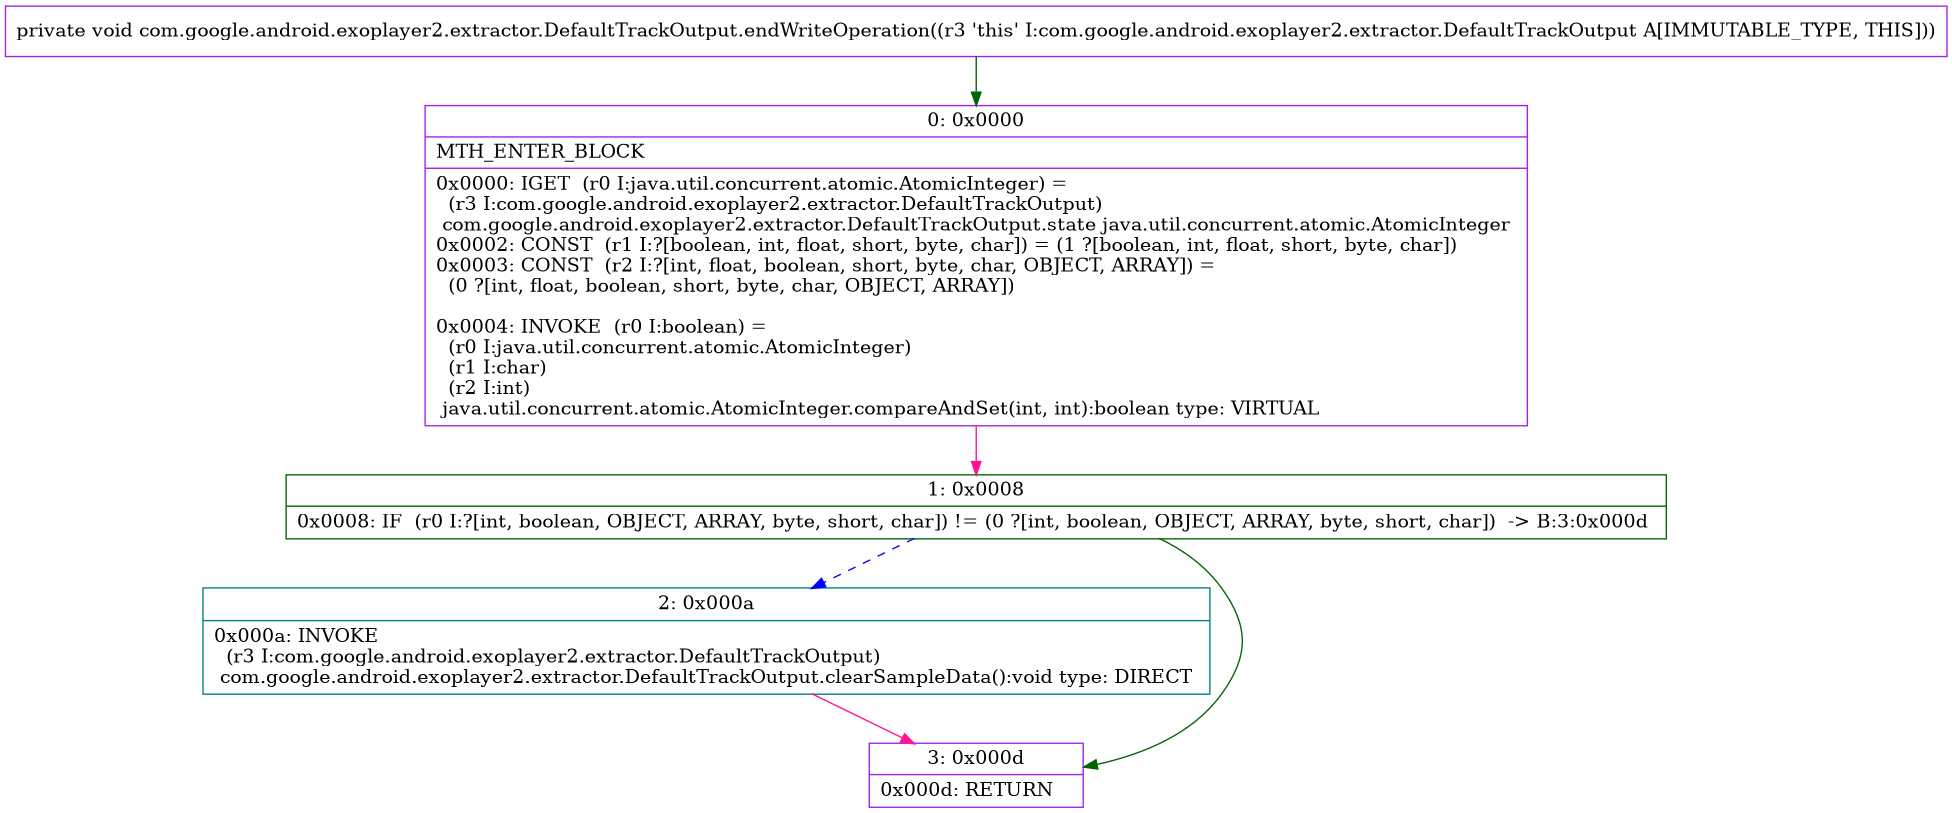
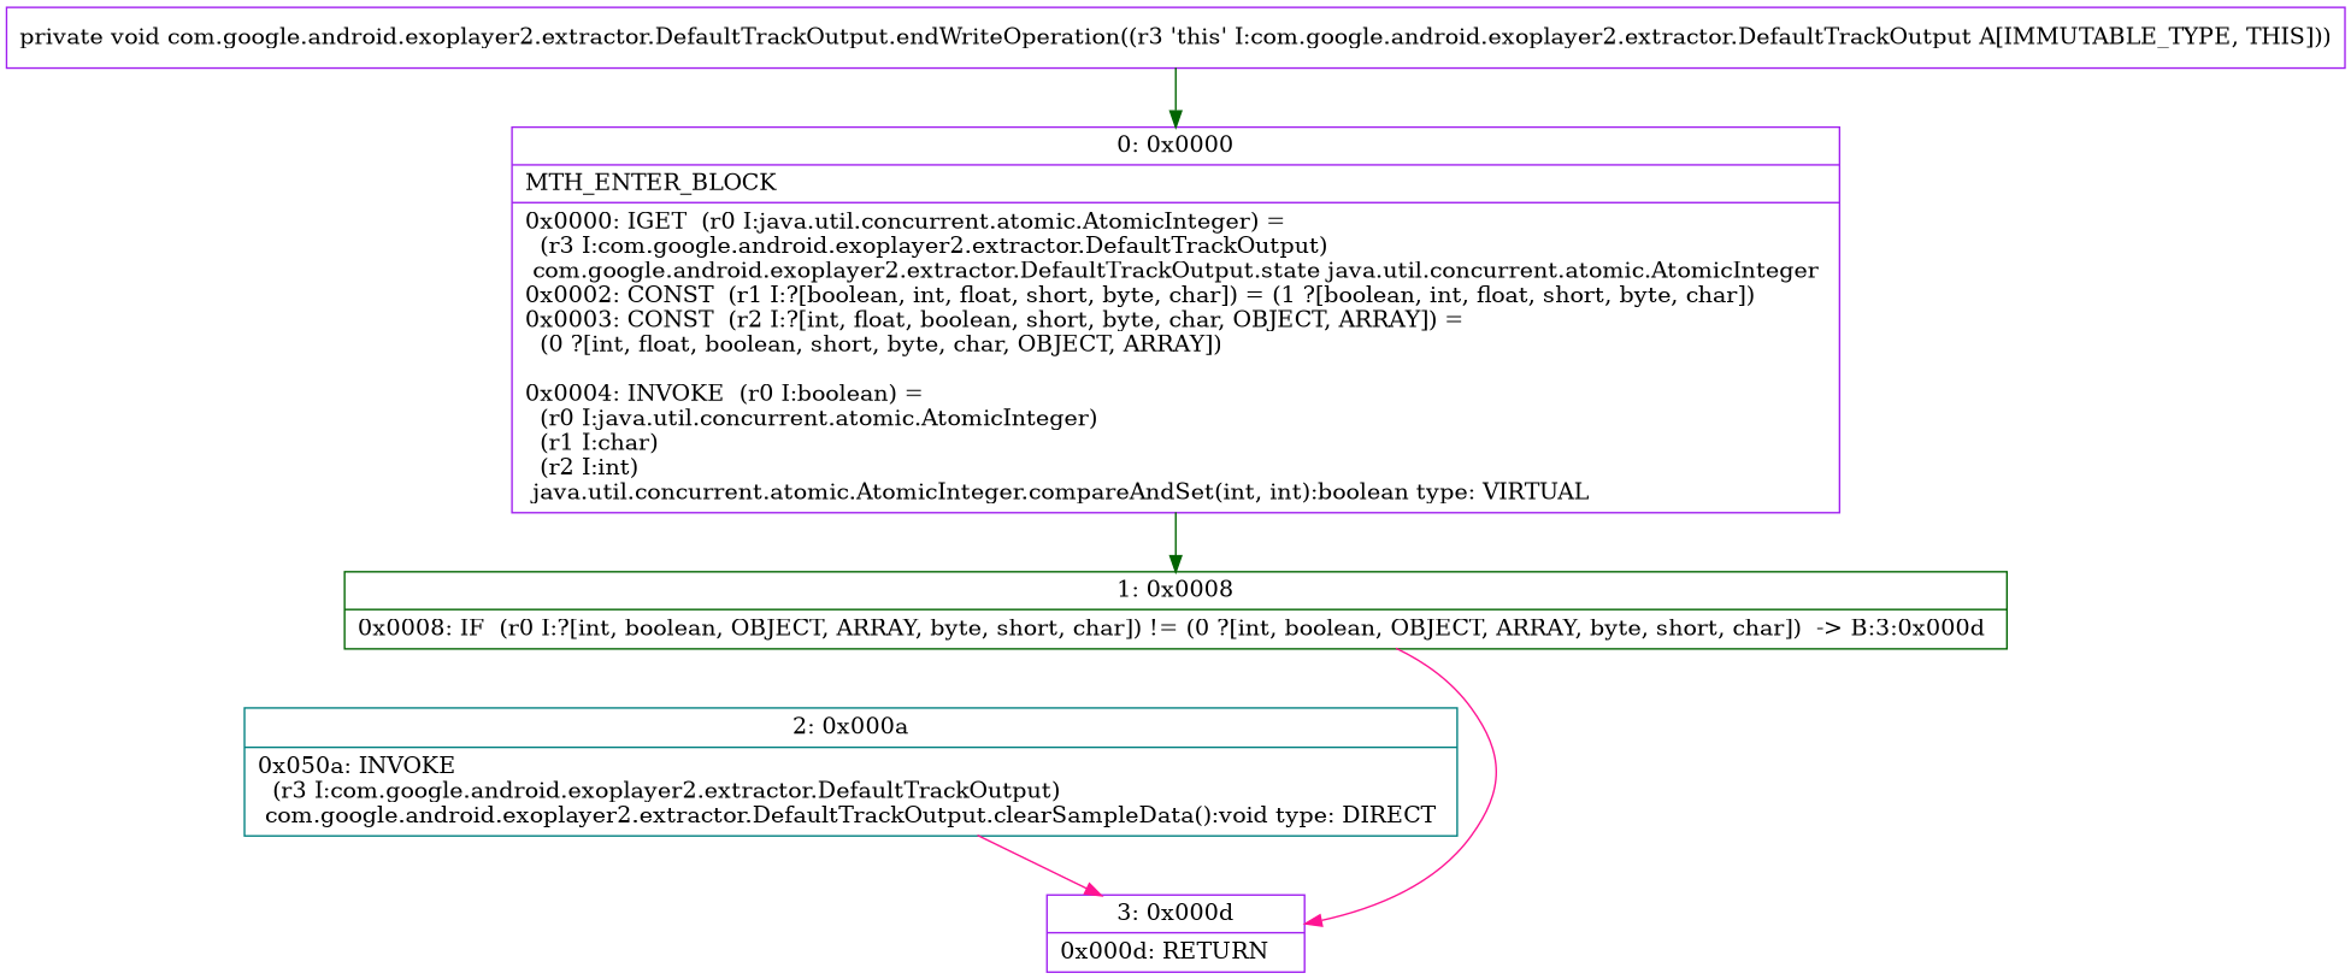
  digraph {
    node [color=purple shape=record]
    edge [color=darkgreen]
    n1 [label="{0\:\ 0x0000|MTH_ENTER_BLOCK\l|0x0000: IGET  (r0 I:java.util.concurrent.atomic.AtomicInteger) = \l  (r3 I:com.google.android.exoplayer2.extractor.DefaultTrackOutput)\l com.google.android.exoplayer2.extractor.DefaultTrackOutput.state java.util.concurrent.atomic.AtomicInteger \l0x0002: CONST  (r1 I:?[boolean, int, float, short, byte, char]) = (1 ?[boolean, int, float, short, byte, char]) \l0x0003: CONST  (r2 I:?[int, float, boolean, short, byte, char, OBJECT, ARRAY]) = \l  (0 ?[int, float, boolean, short, byte, char, OBJECT, ARRAY])\l \l0x0004: INVOKE  (r0 I:boolean) = \l  (r0 I:java.util.concurrent.atomic.AtomicInteger)\l  (r1 I:char)\l  (r2 I:int)\l java.util.concurrent.atomic.AtomicInteger.compareAndSet(int, int):boolean type: VIRTUAL \l}"]
    n2 [color=darkgreen label="{1\:\ 0x0008|0x0008: IF  (r0 I:?[int, boolean, OBJECT, ARRAY, byte, short, char]) != (0 ?[int, boolean, OBJECT, ARRAY, byte, short, char])  \-\> B:3:0x000d \l}"]
-   n3 [color=teal label="{2\:\ 0x000a|0x000a: INVOKE  \l  (r3 I:com.google.android.exoplayer2.extractor.DefaultTrackOutput)\l com.google.android.exoplayer2.extractor.DefaultTrackOutput.clearSampleData():void type: DIRECT \l}"]
+   n3 [color=teal label="{2\:\ 0x000a|0x050a: INVOKE  \l  (r3 I:com.google.android.exoplayer2.extractor.DefaultTrackOutput)\l com.google.android.exoplayer2.extractor.DefaultTrackOutput.clearSampleData():void type: DIRECT \l}"]
    n4 [label="{3\:\ 0x000d|0x000d: RETURN   \l}"]
    n5 [label="{private void com.google.android.exoplayer2.extractor.DefaultTrackOutput.endWriteOperation((r3 'this' I:com.google.android.exoplayer2.extractor.DefaultTrackOutput A[IMMUTABLE_TYPE, THIS])) }"]
-   n1 -> n2 [color=deeppink]
-   n2 -> n3 [color=blue style=dashed]
-   n2 -> n4
+   n1 -> n2
+   n2 -> n4 [color=deeppink]
    n3 -> n4 [color=deeppink]
    n5 -> n1
  }
